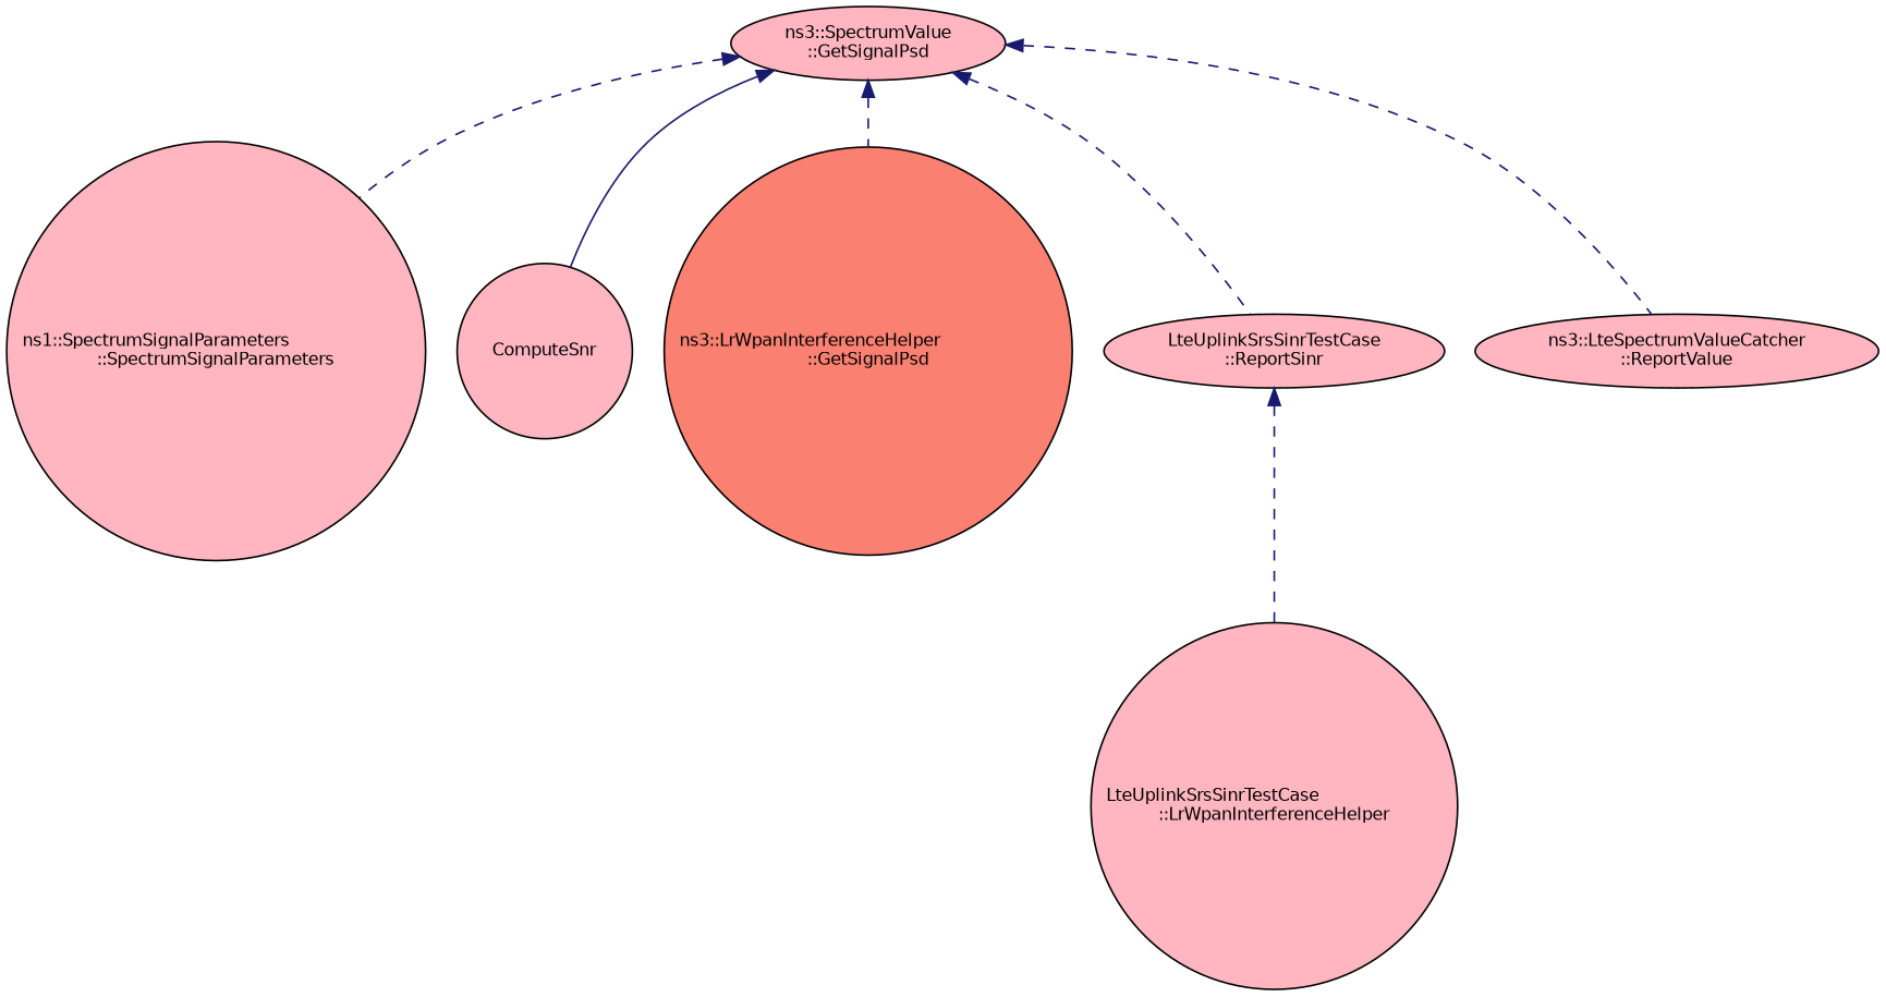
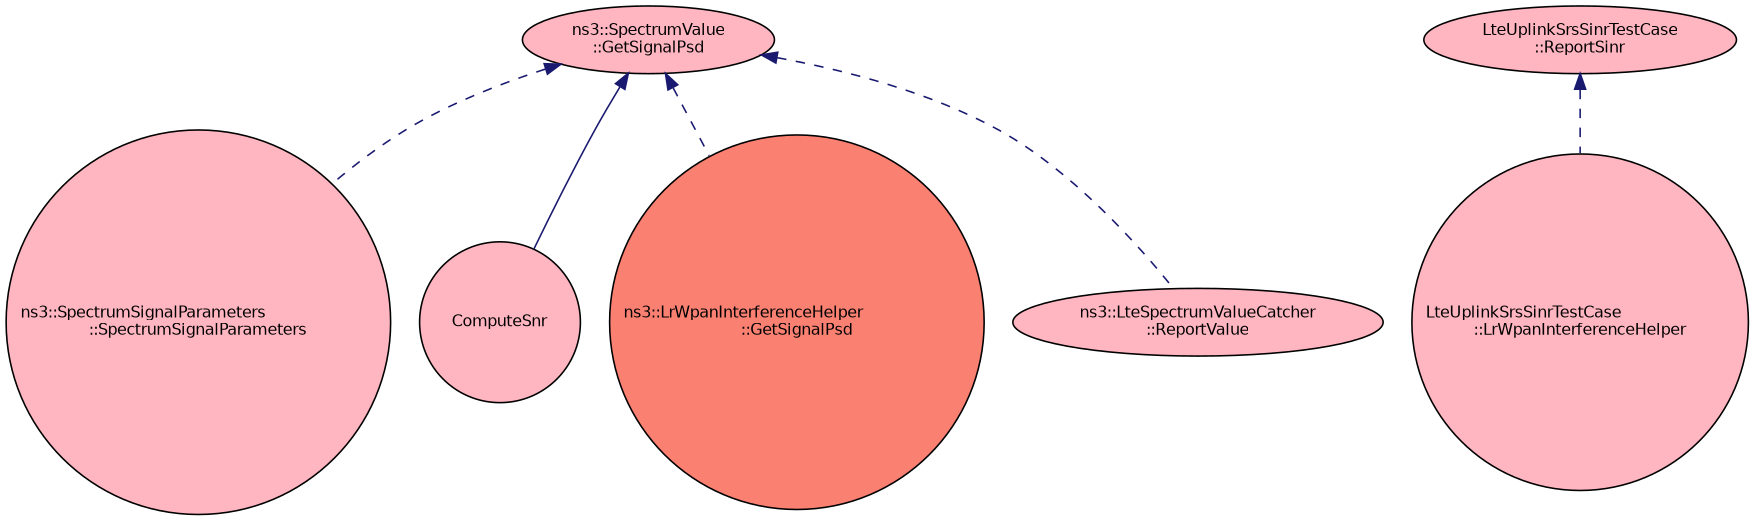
  digraph {
    rankdir=TB
    node [color=black fillcolor=lightpink fontname=Helvetica fontsize=10 shape=circle style=filled]
    edge [color=midnightblue dir=back fontname=Helvetica fontsize=10 labelfontname=Helvetica labelfontsize=10 style=dashed]
    n1 [fontcolor=black height=0.2 label="ns3::SpectrumValue\l::GetSignalPsd" shape=ellipse width=0.4]
-   n2 [height=0.2 label="ns1::SpectrumSignalParameters\l::SpectrumSignalParameters" width=0.4]
+   n2 [height=0.2 label="ns3::SpectrumSignalParameters\l::SpectrumSignalParameters" width=0.4]
    n3 [height=0.2 label=ComputeSnr width=0.4]
    n4 [fillcolor=salmon height=0.2 label="ns3::LrWpanInterferenceHelper\l::GetSignalPsd" width=0.4]
    n5 [height=0.2 label="LteUplinkSrsSinrTestCase\l::ReportSinr" shape=ellipse width=0.4]
    n6 [height=0.2 label="ns3::LteSpectrumValueCatcher\l::ReportValue" shape=ellipse width=0.4]
    n7 [height=0.2 label="LteUplinkSrsSinrTestCase\l::LrWpanInterferenceHelper" width=0.4]
    n1 -> n2
    n1 -> n3 [style=solid]
    n1 -> n4
-   n1 -> n5
    n1 -> n6
    n5 -> n7
  }
